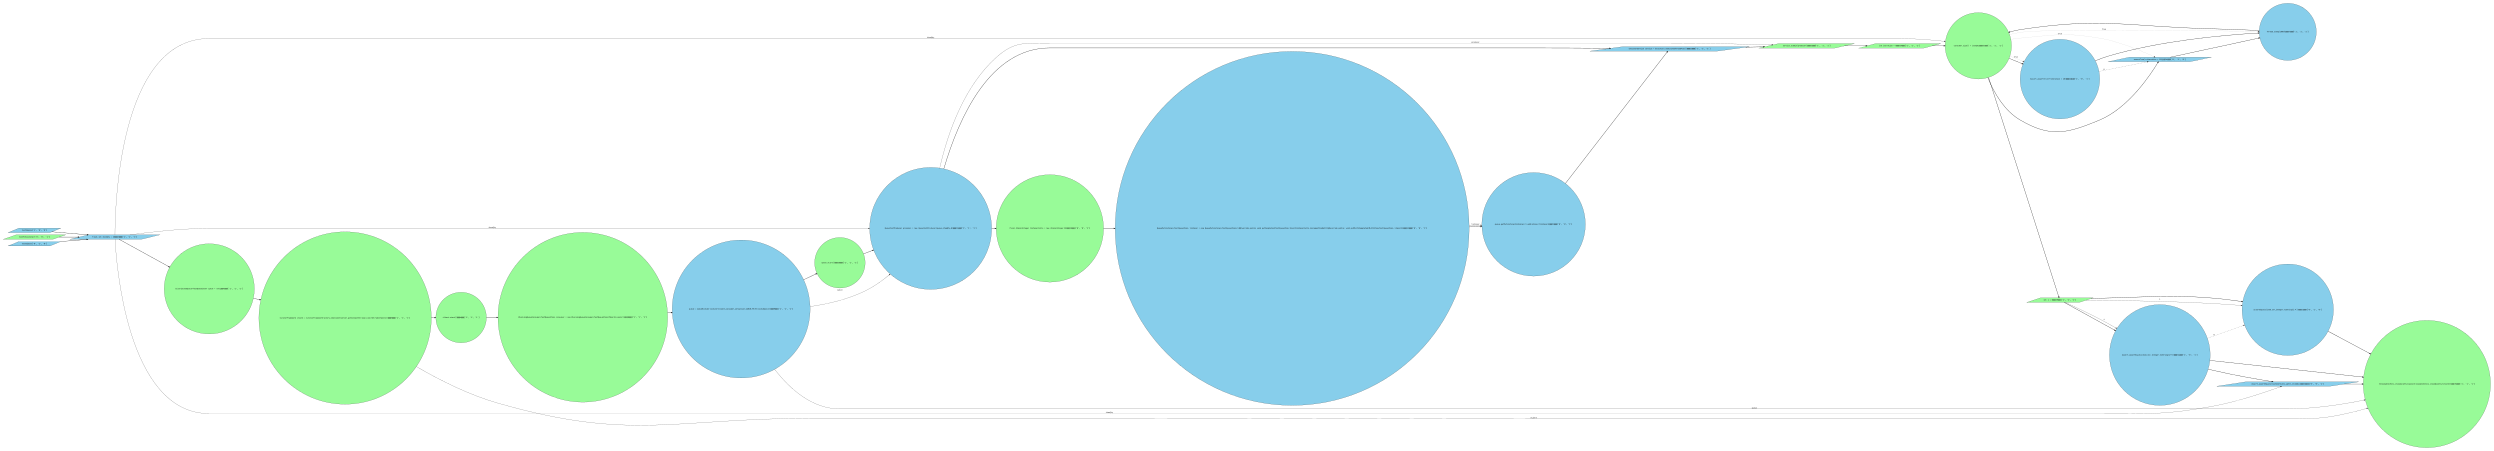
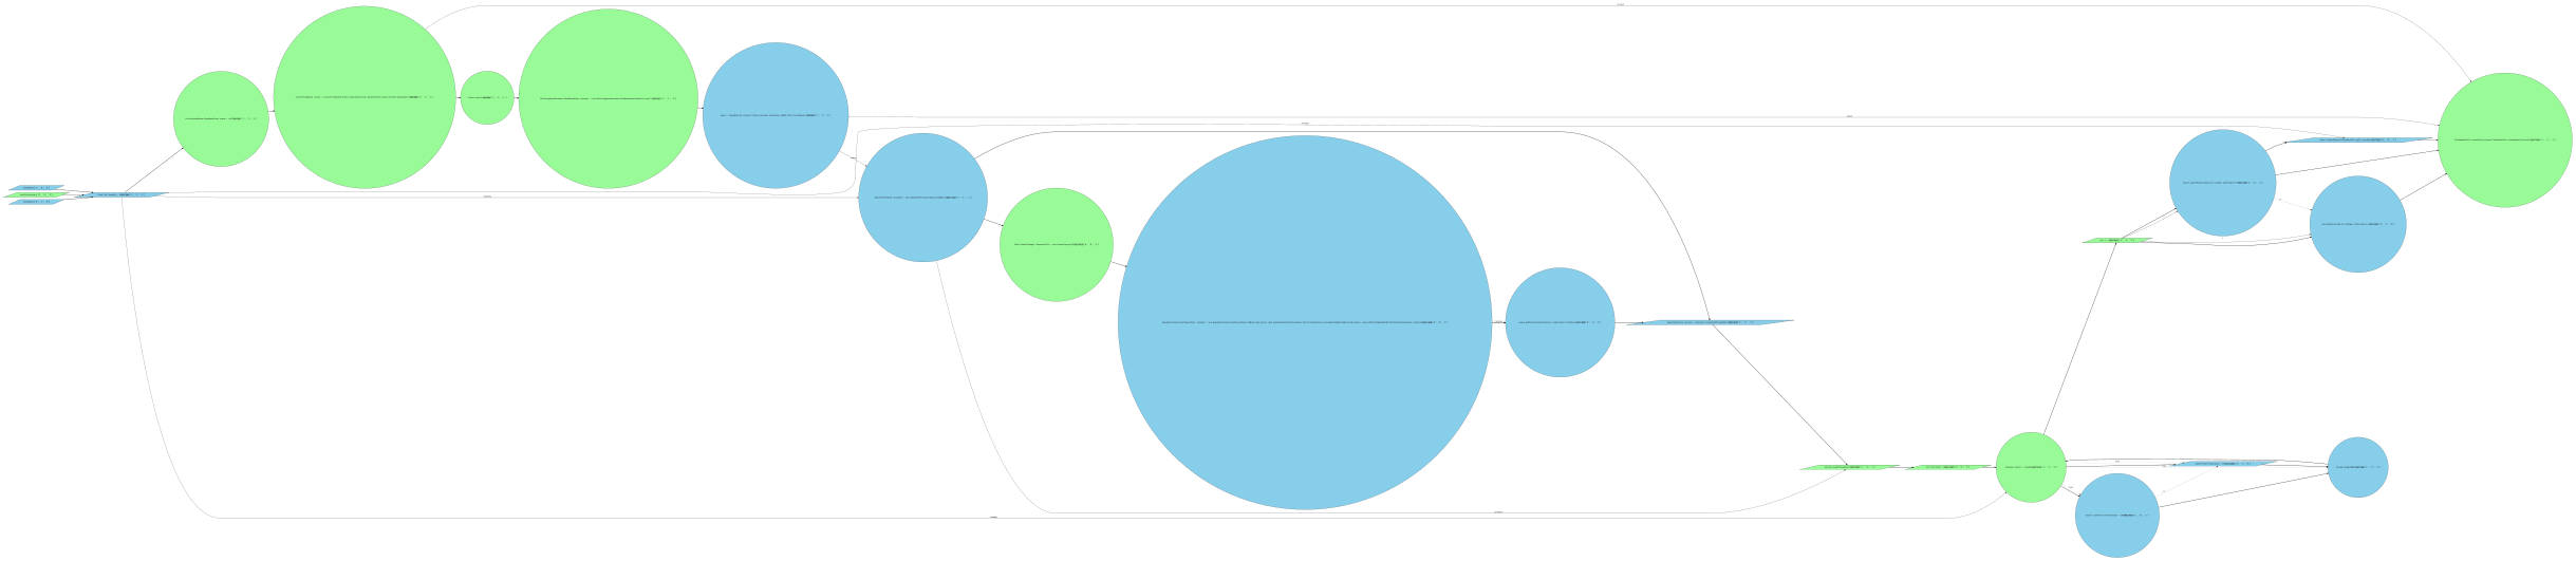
  digraph {
    fontname="JetBrains Mono"
    rankdir=LR
    node [fillcolor=skyblue fontname="JetBrains Mono" shape=circle style=filled]
    edge [fontname="JetBrains Mono" style=bold]
    n1 [fillcolor=palegreen label="int iteration = 0@@@24@@@['1', '1', '1']" shape=parallelogram]
    n2 [fillcolor=palegreen label="consumer.size() < itemQty@@@25@@@['1', '1', '1']"]
    n3 [label="Thread.sleep(1000)@@@27@@@['1', '1', '1']"]
    n4 [label="assertTrue(++iteration < 10)@@@16@@@['0', '1', '0']" shape=parallelogram]
    n5 [fillcolor=palegreen label="int i = 0@@@29@@@['1', '1', '1']" shape=parallelogram]
    n6 [label="Assert.assertTrue(++iteration < 10)@@@26@@@['1', '0', '1']"]
    n7 [label="QueuePutListener<TestQueueItem> listener = new QueuePutListener<TestQueueItem>(){@Override public void putCompleted(TestQueueItem item){listenerCalls.incrementAndGet()}@Override public void putMultiCompleted(MultiItem<TestQueueItem> items){}}@@@13@@@['0', '0', '1']"]
    n8 [label="queue.getPutListenerContainer().addListener(listener)@@@21@@@['0', '0', '1']"]
    n9 [label="ExecutorService service = Executors.newCachedThreadPool()@@@22@@@['1', '1', '1']" shape=parallelogram]
    n10 [fillcolor=palegreen label="service.submit(producer)@@@23@@@['1', '1', '1']" shape=parallelogram]
    n11 [fillcolor=palegreen label="client.start()@@@6@@@['1', '1', '1']"]
    n12 [fillcolor=palegreen label="BlockingQueueConsumer<TestQueueItem> consumer = new BlockingQueueConsumer<TestQueueItem>(Mockito.mock())@@@8@@@['1', '1', '1']"]
    n13 [label="queue = QueueBuilder.builder(client,consumer,serializer,QUEUE_PATH).buildQueue()@@@9@@@['1', '1', '1']"]
    n14 [label="assertEquals(item.str,Integer.toString(i++))@@@21@@@['0', '1', '0']"]
    n15 [label="Assert.assertEquals(item.str,Integer.toString(i++))@@@31@@@['1', '0', '1']"]
    n16 [label="testSimple['1', '0', '0']" shape=parallelogram]
    n17 [label="final int itemQty = 10@@@3@@@['1', '1', '1']" shape=parallelogram]
    n18 [label="Assert.assertEquals(listenerCalls.get(),itemQty)@@@33@@@['0', '0', '1']" shape=parallelogram]
    n19 [label="QueueTestProducer producer = new QueueTestProducer(queue,itemQty,0)@@@11@@@['1', '1', '1']"]
    n20 [fillcolor=palegreen label="DistributedQueue<TestQueueItem> queue = null@@@4@@@['1', '1', '1']"]
    n21 [fillcolor=palegreen label="{CloseableUtils.closeQuietly(queue)CloseableUtils.closeQuietly(client)}@@@35@@@['1', '1', '1']"]
    n22 [fillcolor=palegreen label="testPutListener['0', '0', '1']" shape=parallelogram]
-   n23 [fillcolor=palegreen label="queue.start()@@@10@@@['1', '1', '1']"]
    n24 [fillcolor=palegreen label="final AtomicInteger listenerCalls = new AtomicInteger(0)@@@12@@@['0', '0', '1']"]
    n25 [fillcolor=palegreen label="CuratorFramework client = CuratorFrameworkFactory.newClient(server.getConnectString(),new RetryOneTime(1))@@@5@@@['1', '1', '1']"]
    n26 [label="testSimple['0', '1', '0']" shape=parallelogram]
    n1 -> n2
    n2 -> n3 [label=true style=dotted]
    n2 -> n4
    n2 -> n4 [label=true style=dotted]
    n2 -> n5
    n2 -> n6 [label=true style=dotted]
    n2 -> n6
    n3 -> n2
    n4 -> n3
    n5 -> n14 [label=i style=solid]
    n5 -> n14
    n5 -> n15
    n5 -> n15 [label=i style=solid]
    n6 -> n3
    n6 -> n4 [label=0 style=dashed]
    n7 -> n8
    n7 -> n8 [label=listener style=solid]
    n8 -> n9
    n9 -> n10
    n10 -> n1
    n11 -> n12
    n12 -> n13
    n13 -> n19 [label=queue style=solid]
    n13 -> n21 [label=queue style=solid]
-   n13 -> n23
    n14 -> n21
    n15 -> n14 [label=0 style=dashed]
    n15 -> n18
    n15 -> n21
    n16 -> n17
    n17 -> n2 [label=itemQty style=solid]
    n17 -> n18 [label=itemQty style=solid]
    n17 -> n19 [label=itemQty style=solid]
    n17 -> n20
    n18 -> n21
    n19 -> n9
    n19 -> n10 [label=producer style=solid]
    n19 -> n24
    n20 -> n25
    n22 -> n17
-   n23 -> n19
    n24 -> n7
    n25 -> n11
    n25 -> n21 [label=client style=solid]
    n26 -> n17
  }
